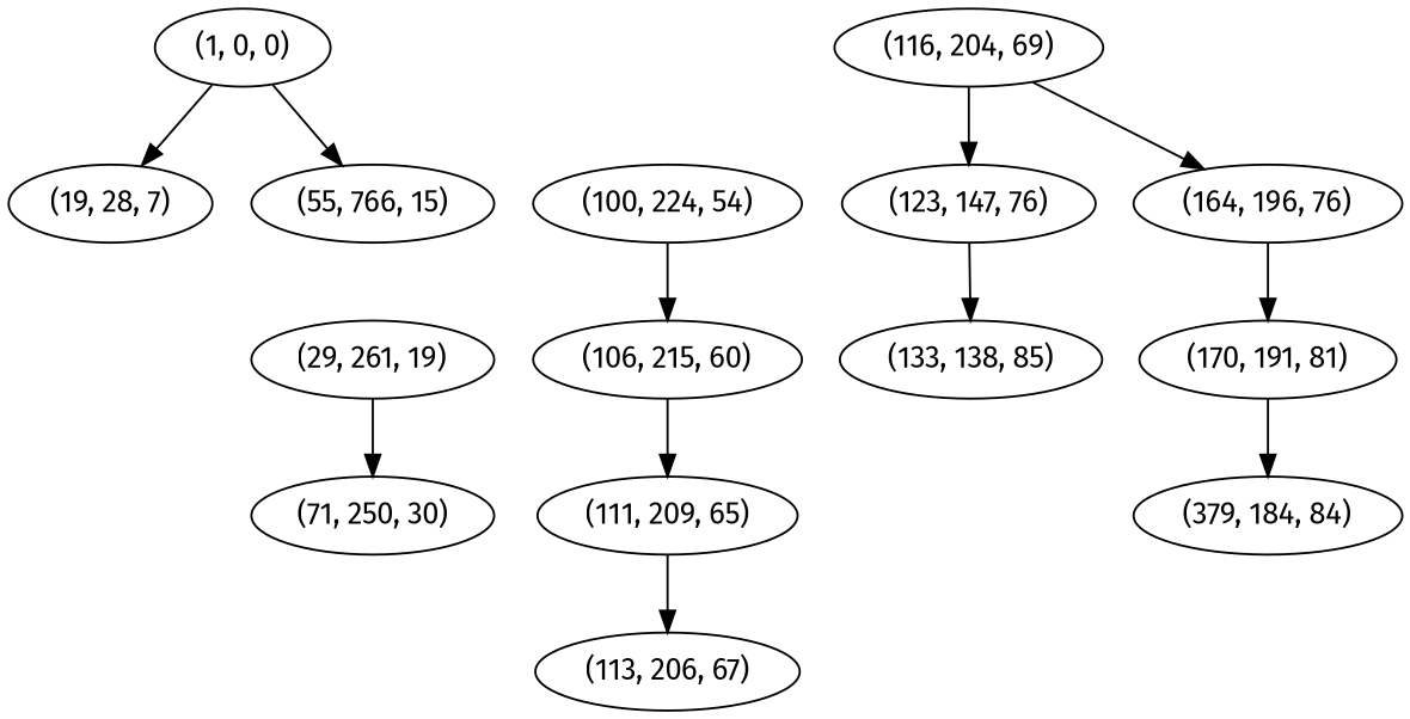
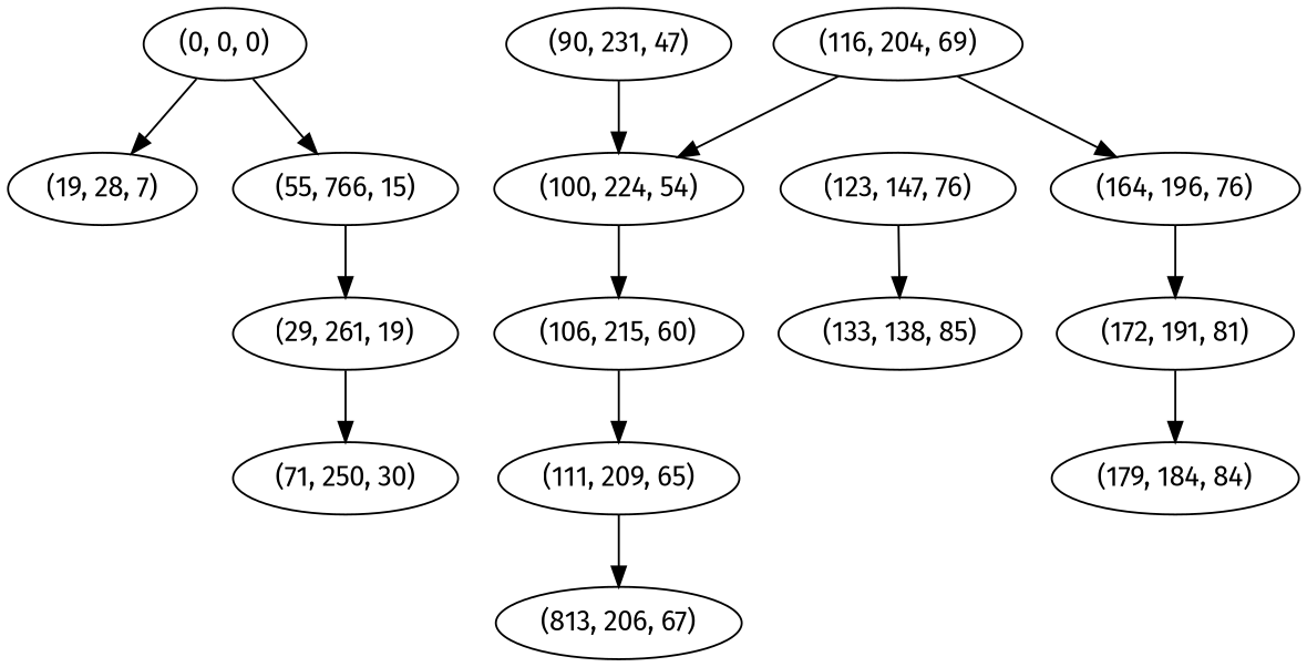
  digraph {
    fontname="Fira Sans"
    node [fontname="Fira Sans"]
    edge [fontname="Fira Sans"]
-   "(0, 0, 0)" [label="(1, 0, 0)"]
+   "(0, 0, 0)"
    "(19, 28, 7)"
    n3 [label="(55, 766, 15)"]
    n4 [label="(29, 261, 19)"]
    "(71, 250, 30)"
+   "(90, 231, 47)"
    "(100, 224, 54)"
    "(106, 215, 60)"
    "(111, 209, 65)"
-   "(113, 206, 67)"
+   "(113, 206, 67)" [label="(813, 206, 67)"]
    "(116, 204, 69)"
    "(123, 147, 76)"
    "(164, 196, 76)"
    "(133, 138, 85)"
-   "(172, 191, 81)" [label="(170, 191, 81)"]
-   "(179, 184, 84)" [label="(379, 184, 84)"]
+   "(172, 191, 81)"
+   "(179, 184, 84)"
    "(0, 0, 0)" -> "(19, 28, 7)"
    "(0, 0, 0)" -> n3
+   n3 -> n4
    n4 -> "(71, 250, 30)"
+   "(90, 231, 47)" -> "(100, 224, 54)"
    "(100, 224, 54)" -> "(106, 215, 60)"
    "(106, 215, 60)" -> "(111, 209, 65)"
    "(111, 209, 65)" -> "(113, 206, 67)"
-   "(116, 204, 69)" -> "(123, 147, 76)"
+   "(116, 204, 69)" -> "(100, 224, 54)"
    "(116, 204, 69)" -> "(164, 196, 76)"
    "(123, 147, 76)" -> "(133, 138, 85)"
    "(164, 196, 76)" -> "(172, 191, 81)"
    "(172, 191, 81)" -> "(179, 184, 84)"
  }
